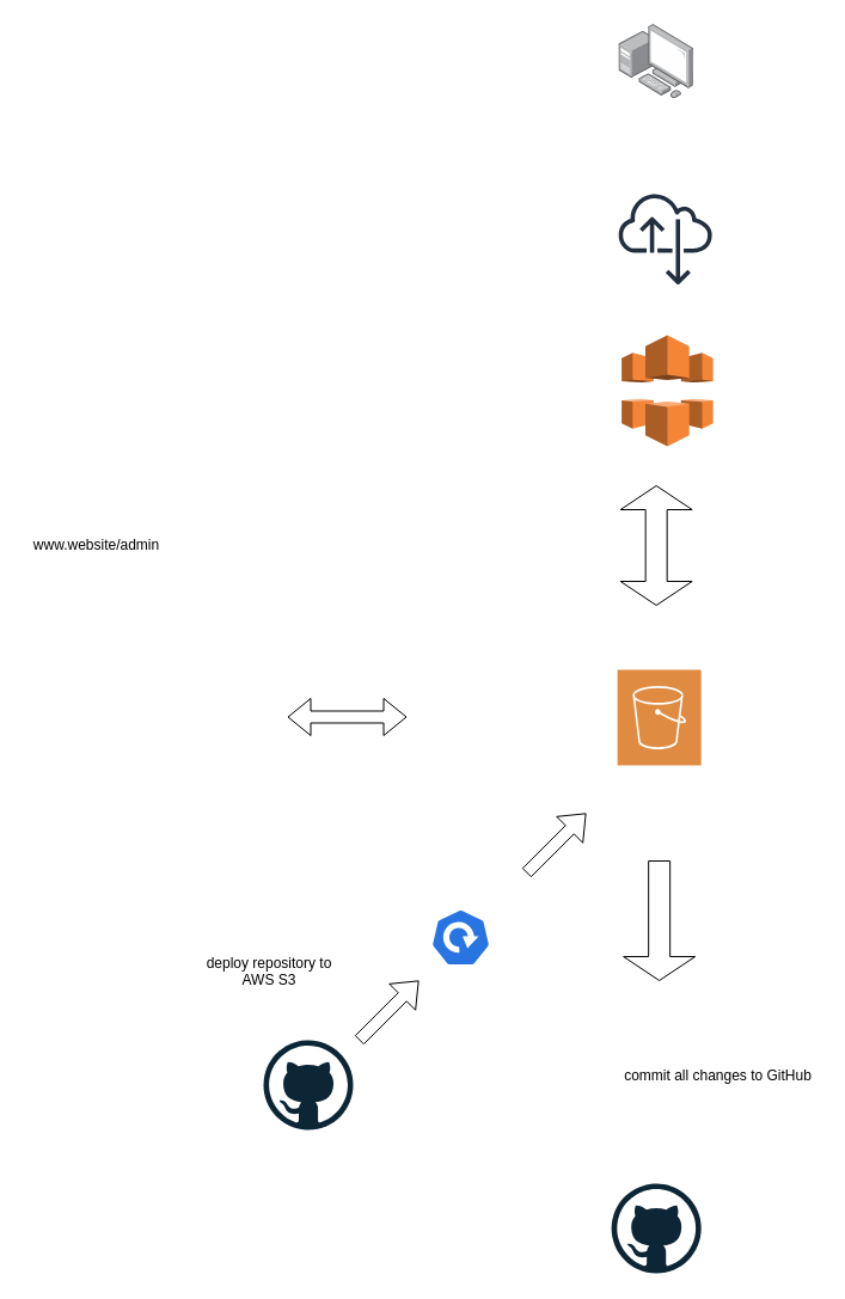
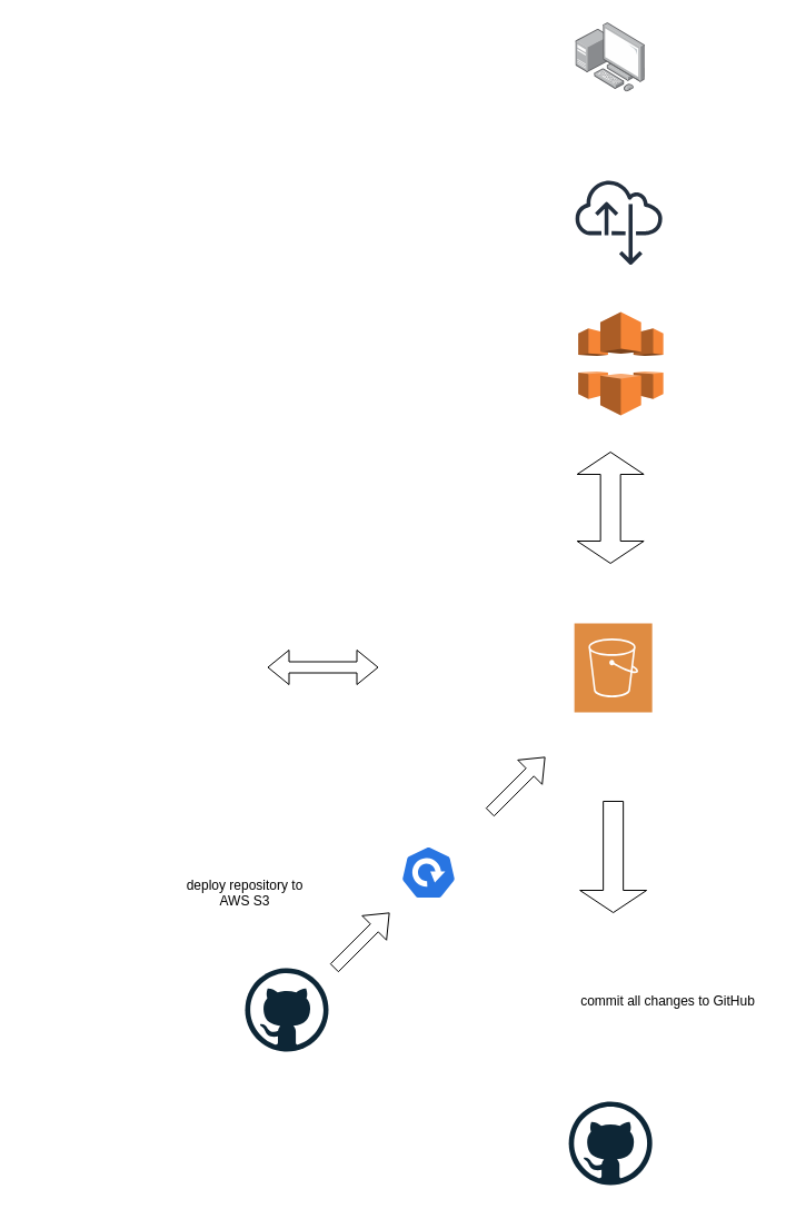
  <mxCell id="0" />
  <mxCell id="1" parent="0" />
  <mxCell id="2" value="" style="dashed=0;outlineConnect=0;html=1;align=center;labelPosition=center;verticalLabelPosition=bottom;verticalAlign=top;shape=mxgraph.weblogos.github" parent="1" vertex="1"><mxGeometry x="511.15" y="990" width="75" height="75" as="geometry" /></mxCell>
  <mxCell id="3" value="" style="pointerEvents=1;shadow=0;dashed=0;html=1;strokeColor=none;fillColor=#DF8C42;labelPosition=center;verticalLabelPosition=bottom;verticalAlign=top;align=center;outlineConnect=0;shape=mxgraph.veeam2.aws_s3;" parent="1" vertex="1"><mxGeometry x="516.15" y="560" width="70" height="80" as="geometry" /></mxCell>
  <mxCell id="4" value="" style="shape=image;html=1;verticalAlign=top;verticalLabelPosition=bottom;labelBackgroundColor=#ffffff;imageAspect=0;aspect=fixed;image=https://cdn4.iconfinder.com/data/icons/logos-brands-5/24/netlify-128.png" parent="1" vertex="1"><mxGeometry x="30" y="520" width="128" height="128" as="geometry" /></mxCell>
  <mxCell id="5" value="" style="outlineConnect=0;dashed=0;verticalLabelPosition=bottom;verticalAlign=top;align=center;html=1;shape=mxgraph.aws3.cloudfront;fillColor=#F58536;gradientColor=none;" parent="1" vertex="1"><mxGeometry x="519.65" y="280" width="76.5" height="93" as="geometry" /></mxCell>
  <mxCell id="6" value="" style="points=[];aspect=fixed;html=1;align=center;shadow=0;dashed=0;image;image=img/lib/allied_telesis/computer_and_terminals/Personal_Computer_with_Server.svg;" parent="1" vertex="1"><mxGeometry x="517.45" y="20" width="62.4" height="62.4" as="geometry" /></mxCell>
  <mxCell id="7" value="" style="outlineConnect=0;fontColor=#232F3E;gradientColor=none;fillColor=#232F3E;strokeColor=none;dashed=0;verticalLabelPosition=bottom;verticalAlign=top;align=center;html=1;fontSize=12;fontStyle=0;aspect=fixed;pointerEvents=1;shape=mxgraph.aws4.internet_alt22;" vertex="1" parent="1"><mxGeometry x="517.15" y="160" width="78" height="78" as="geometry" /></mxCell>
  <mxCell id="8" value="" style="shape=singleArrow;direction=south;whiteSpace=wrap;html=1;" vertex="1" parent="1"><mxGeometry x="521.15" y="720" width="60" height="100" as="geometry" /></mxCell>
  <mxCell id="9" value="" style="shape=flexArrow;endArrow=classic;startArrow=classic;html=1;" edge="1" parent="1"><mxGeometry width="100" height="100" relative="1" as="geometry"><mxPoint x="240" y="599.5" as="sourcePoint" /><mxPoint x="340" y="599.5" as="targetPoint" /></mxGeometry></mxCell>
- <mxCell id="10" value="www.website/admin" style="text;html=1;align=center;verticalAlign=middle;resizable=0;points=[];autosize=1;strokeColor=none;" vertex="1" parent="1"><mxGeometry x="20" y="446" width="120" height="20" as="geometry" /></mxCell>
  <mxCell id="11" value="" style="shape=doubleArrow;whiteSpace=wrap;html=1;rotation=90;" vertex="1" parent="1"><mxGeometry x="498.65" y="426" width="100" height="60" as="geometry" /></mxCell>
  <mxCell id="12" value="commit all changes to GitHub" style="text;html=1;align=center;verticalAlign=middle;resizable=0;points=[];autosize=1;strokeColor=none;" vertex="1" parent="1"><mxGeometry x="515" y="890" width="170" height="20" as="geometry" /></mxCell>
  <mxCell id="13" value="" style="shape=image;html=1;verticalAlign=top;verticalLabelPosition=bottom;labelBackgroundColor=#ffffff;imageAspect=0;aspect=fixed;image=https://cdn4.iconfinder.com/data/icons/cc_mono_icon_set/blacks/48x48/key.png" vertex="1" parent="1"><mxGeometry x="270" y="512" width="48" height="48" as="geometry" /></mxCell>
  <mxCell id="14" value="" style="shape=flexArrow;endArrow=classic;html=1;" edge="1" parent="1"><mxGeometry width="50" height="50" relative="1" as="geometry"><mxPoint x="440" y="730" as="sourcePoint" /><mxPoint x="490" y="680" as="targetPoint" /></mxGeometry></mxCell>
  <mxCell id="15" value="" style="html=1;dashed=0;whitespace=wrap;fillColor=#2875E2;strokeColor=#ffffff;points=[[0.005,0.63,0],[0.1,0.2,0],[0.9,0.2,0],[0.5,0,0],[0.995,0.63,0],[0.72,0.99,0],[0.5,1,0],[0.28,0.99,0]];shape=mxgraph.kubernetes.icon;prIcon=deploy" vertex="1" parent="1"><mxGeometry x="360" y="760" width="50" height="48" as="geometry" /></mxCell>
  <mxCell id="16" value="" style="dashed=0;outlineConnect=0;html=1;align=center;labelPosition=center;verticalLabelPosition=bottom;verticalAlign=top;shape=mxgraph.weblogos.github" vertex="1" parent="1"><mxGeometry x="220" y="870" width="75" height="75" as="geometry" /></mxCell>
  <mxCell id="17" value="" style="shape=flexArrow;endArrow=classic;html=1;" edge="1" parent="1"><mxGeometry width="50" height="50" relative="1" as="geometry"><mxPoint x="300" y="870" as="sourcePoint" /><mxPoint x="350" y="820" as="targetPoint" /></mxGeometry></mxCell>
- <mxCell id="18" value="&lt;div&gt;deploy repository to AWS S3&lt;/div&gt;&lt;div&gt;&lt;br&gt;&lt;/div&gt;" style="text;html=1;strokeColor=none;fillColor=none;align=center;verticalAlign=middle;whiteSpace=wrap;rounded=0;" vertex="1" parent="1"><mxGeometry x="160" y="810" width="130" height="20" as="geometry" /></mxCell>
+ <mxCell id="18" value="&lt;div&gt;deploy repository to AWS S3&lt;/div&gt;&lt;div&gt;&lt;br&gt;&lt;/div&gt;" style="text;html=1;strokeColor=none;fillColor=none;align=center;verticalAlign=middle;whiteSpace=wrap;rounded=0;" vertex="1" parent="1"><mxGeometry x="155" y="800" width="130" height="20" as="geometry" /></mxCell>
